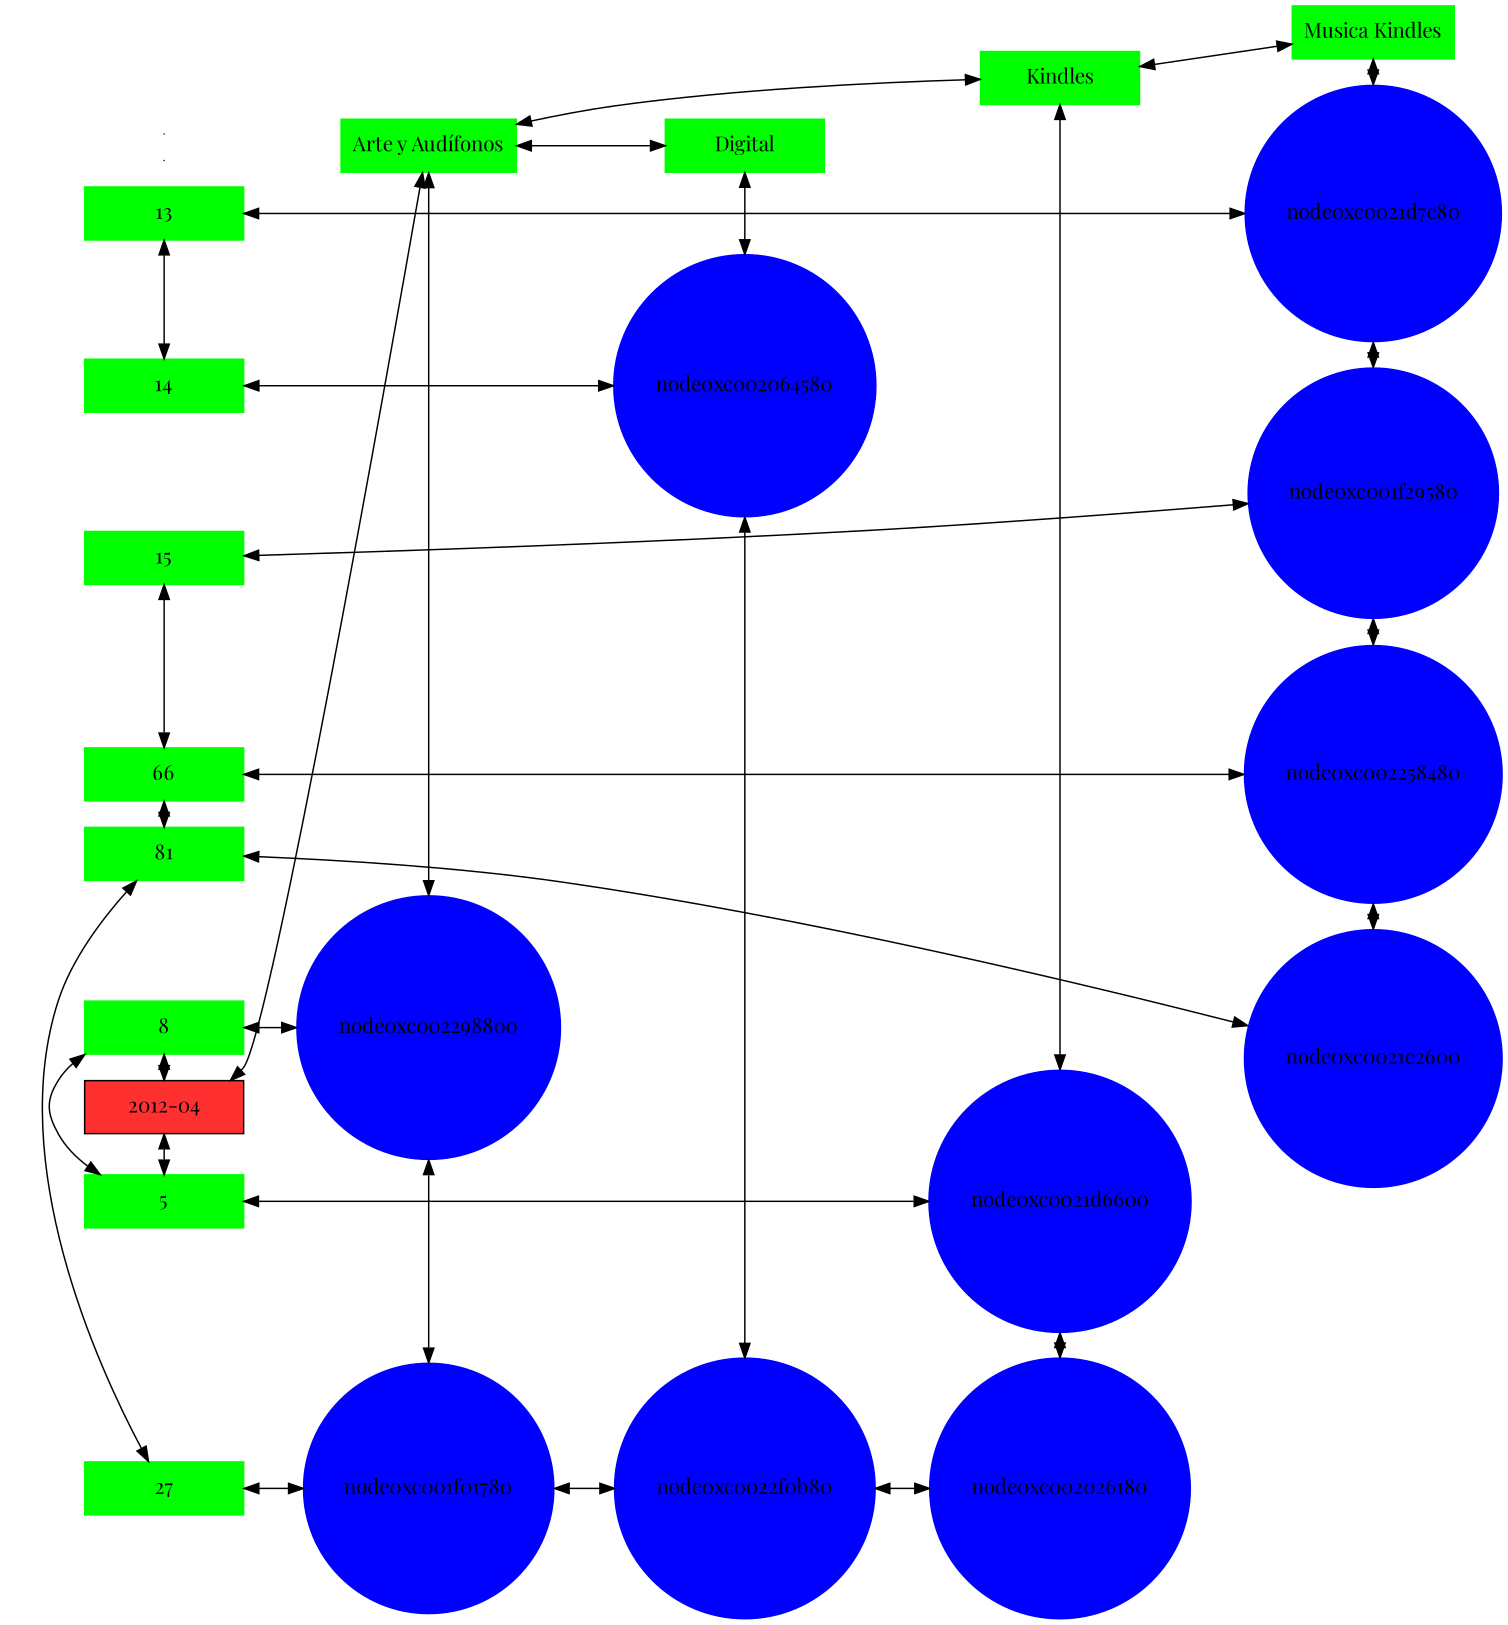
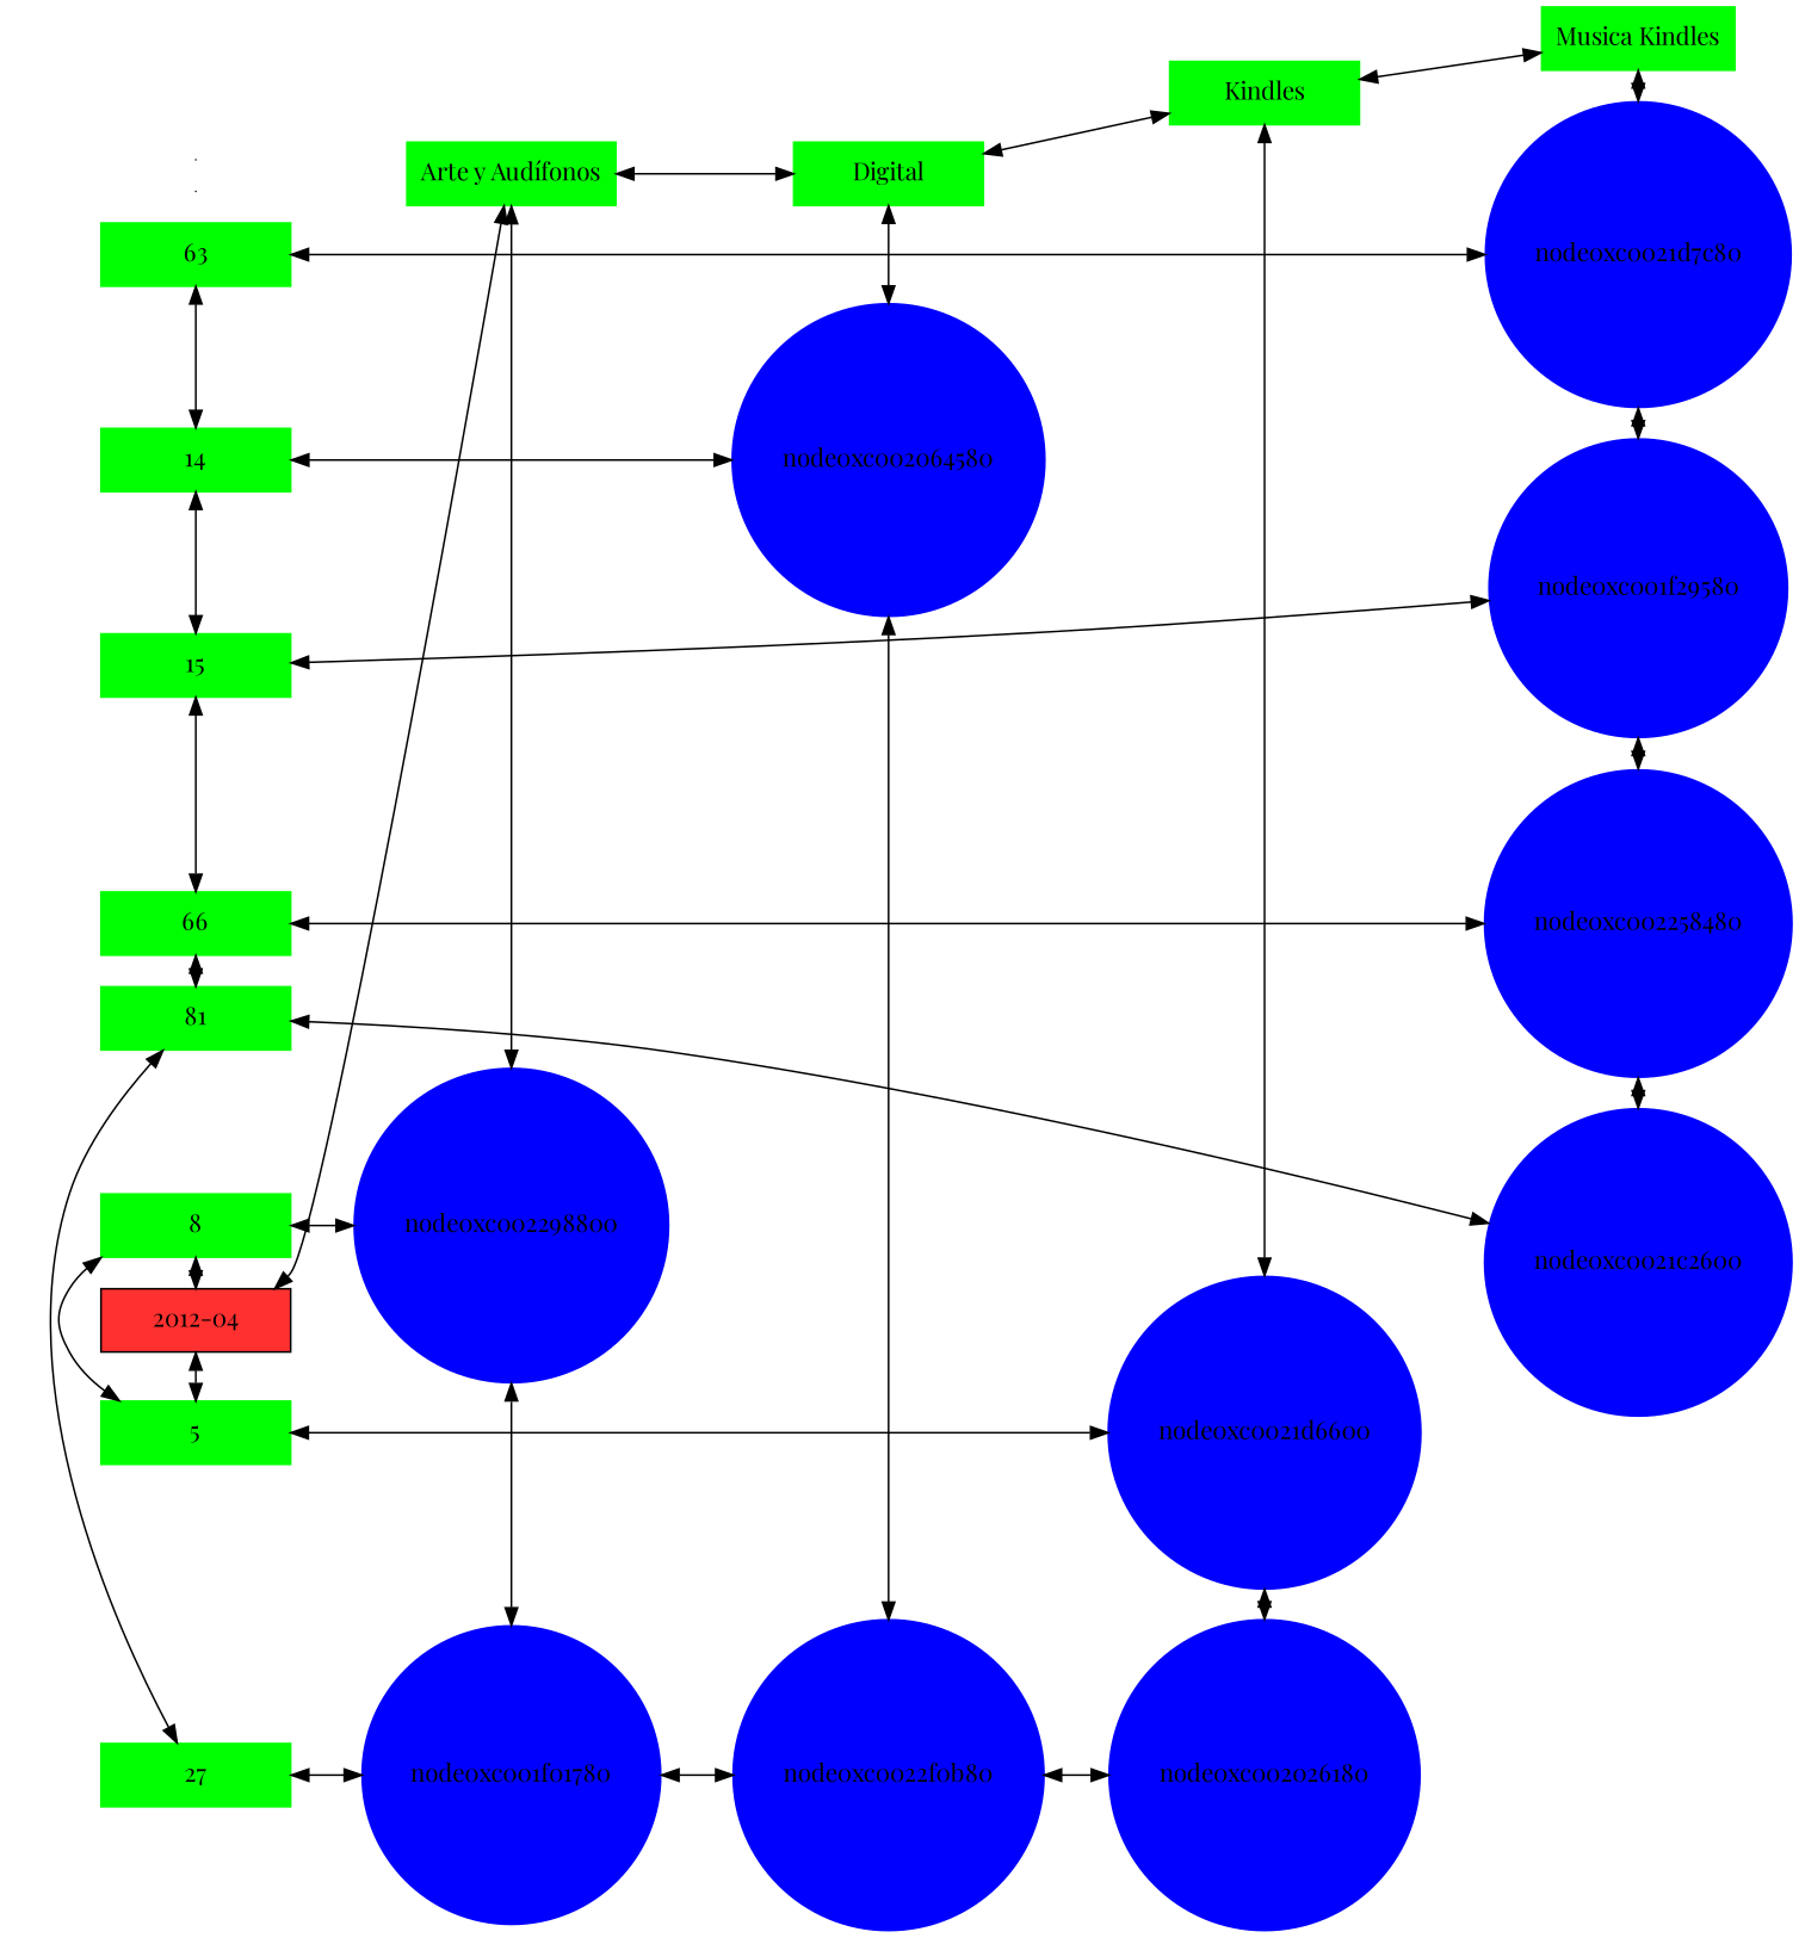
  digraph {
    fontname="Playfair Display"
    rankdir=LR
    node [fontname="Playfair Display" group=1 shape=box style=filled color=green]
    edge [dir=both fontname="Playfair Display"]
    n1 [fillcolor=firebrick1 label="2012-04" width=1.5 color=""]
    n2 [group=5 label=5 width=1.5]
    n3 [group=8 label=8 width=1.5]
-   n4 [group=13 label=13 width=1.5]
+   n4 [group=13 label=63 width=1.5]
    n5 [group=14 label=14 width=1.5]
    n6 [group=15 label=15 width=1.5]
    n7 [group=16 label=66 width=1.5]
    n8 [group=21 label=81 width=1.5]
    n9 [group=27 label=27 width=1.5]
    n10 [label="Arte y Audífonos" width=1.5]
    node0xc002298800 [color=blue group=8 shape=circle width=0.5]
    node0xc001f01780 [color=blue group=27 shape=circle width=0.5]
    n13 [label=Digital width=1.5]
    node0xc002064580 [color=blue group=14 shape=circle width=0.5]
    node0xc0022f0b80 [color=blue group=27 shape=circle width=0.5]
    n16 [label=Kindles width=1.5]
    node0xc0021d6600 [color=blue group=5 shape=circle width=0.5]
    node0xc002026180 [color=blue group=27 shape=circle width=0.5]
    n19 [label="Musica Kindles" width=1.5]
    node0xc0021d7c80 [color=blue group=13 shape=circle width=0.5]
    node0xc001f29580 [color=blue group=15 shape=circle width=0.5]
    node0xc002258480 [color=blue group=16 shape=circle width=0.5]
    node0xc0021c2600 [color=blue group=21 shape=circle width=0.5]
    e0 [shape=point width=0 group="" style="" color=""]
    e1 [shape=point width=0 group="" style="" color=""]
    subgraph sub_1 {
      rank=same
      n1
      n2
    }
    subgraph sub_2 {
      rank=same
      n2
      n3
    }
    subgraph sub_3 {
      rank=same
      n3
      n4
    }
    subgraph sub_4 {
      rank=same
      n4
      n5
    }
    subgraph sub_5 {
      rank=same
      n5
      n6
    }
    subgraph sub_6 {
      rank=same
      n6
      n7
    }
    subgraph sub_7 {
      rank=same
      n7
      n8
    }
    subgraph sub_8 {
      rank=same
      n8
      n9
    }
    subgraph sub_9 {
      rank=same
      n10
      node0xc002298800
    }
    subgraph sub_10 {
      rank=same
      node0xc002298800
      node0xc001f01780
    }
    subgraph sub_11 {
      rank=same
      n13
      node0xc002064580
    }
    subgraph sub_12 {
      rank=same
      node0xc002064580
      node0xc0022f0b80
    }
    subgraph sub_13 {
      rank=same
      n16
      node0xc0021d6600
    }
    subgraph sub_14 {
      rank=same
      node0xc0021d6600
      node0xc002026180
    }
    subgraph sub_15 {
      rank=same
      n19
      node0xc0021d7c80
    }
    subgraph sub_16 {
      rank=same
      node0xc0021d7c80
      node0xc001f29580
    }
    subgraph sub_17 {
      rank=same
      node0xc001f29580
      node0xc002258480
    }
    subgraph sub_18 {
      rank=same
      node0xc002258480
      node0xc0021c2600
    }
    n1 -> n2
    n1 -> n10
    n2 -> n3
    n2 -> node0xc0021d6600
    n3 -> n1
    n3 -> node0xc002298800
    n4 -> n5
    n4 -> node0xc0021d7c80
+   n5 -> n6
    n5 -> node0xc002064580
    n6 -> n7
    n6 -> node0xc001f29580
    n7 -> n8
    n7 -> node0xc002258480
    n8 -> n9
    n8 -> node0xc0021c2600
    n9 -> node0xc001f01780
    n10 -> node0xc002298800
    n10 -> n13
    node0xc002298800 -> node0xc001f01780
    node0xc001f01780 -> node0xc0022f0b80
    n13 -> node0xc002064580
-   n10 -> n16
+   n13 -> n16
    node0xc002064580 -> node0xc0022f0b80
    node0xc0022f0b80 -> node0xc002026180
    n16 -> node0xc0021d6600
    n16 -> n19
    node0xc0021d6600 -> node0xc002026180
    n19 -> node0xc0021d7c80
    node0xc0021d7c80 -> node0xc001f29580
    node0xc001f29580 -> node0xc002258480
    node0xc002258480 -> node0xc0021c2600
  }
